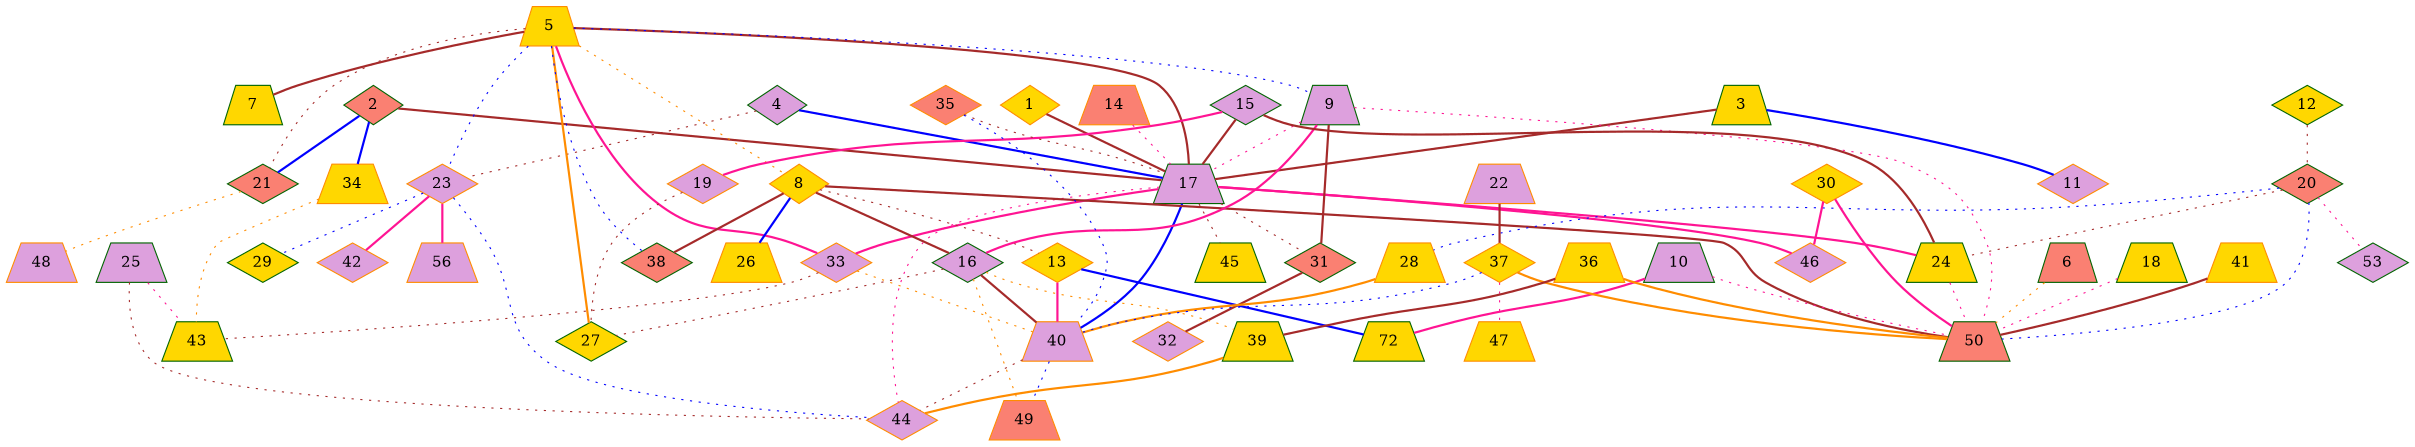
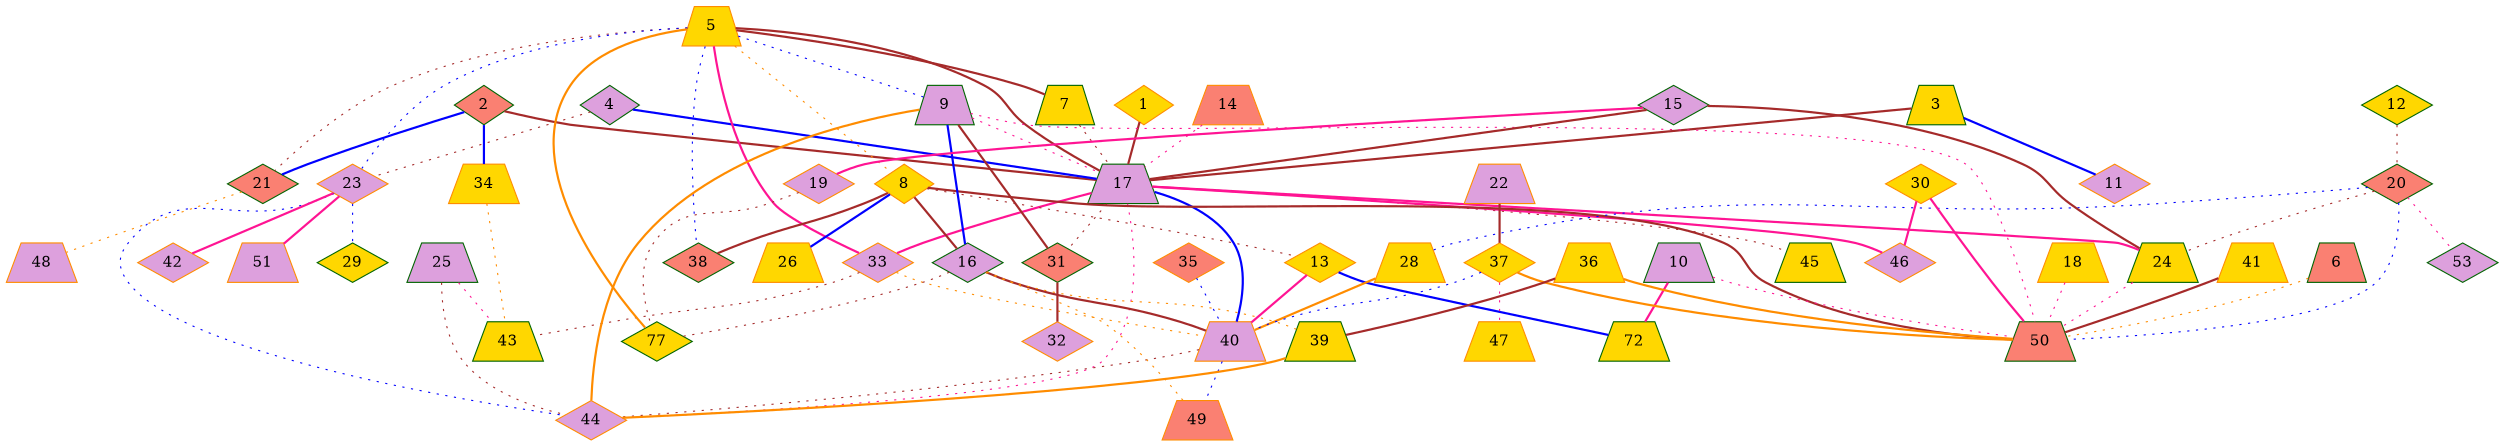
  graph {
    node [color=darkorange fillcolor=gold shape=trapezium style=filled]
    edge [color=brown style=bold weight=1.0]
    1 [shape=diamond]
    17 [color=darkgreen fillcolor=plum]
    33 [fillcolor=plum shape=diamond]
    31 [color=darkgreen fillcolor=salmon shape=diamond]
    44 [fillcolor=plum shape=diamond]
    40 [fillcolor=plum]
    24 [color=darkgreen]
    45 [color=darkgreen]
    46 [fillcolor=plum shape=diamond]
    2 [color=darkgreen fillcolor=salmon shape=diamond]
    21 [color=darkgreen fillcolor=salmon shape=diamond]
    34
    48 [fillcolor=plum]
    43 [color=darkgreen]
    3 [color=darkgreen]
    11 [fillcolor=plum shape=diamond]
    4 [color=darkgreen fillcolor=plum shape=diamond]
    23 [fillcolor=plum shape=diamond]
    29 [color=darkgreen shape=diamond]
    42 [fillcolor=plum shape=diamond]
-   51 [fillcolor=plum label=56]
+   51 [fillcolor=plum]
    5
    7 [color=darkgreen]
    8 [shape=diamond]
    9 [color=darkgreen fillcolor=plum]
-   27 [color=darkgreen shape=diamond]
+   27 [color=darkgreen shape=diamond label=77]
    38 [color=darkgreen fillcolor=salmon shape=diamond]
    50 [color=darkgreen fillcolor=salmon]
    13 [shape=diamond]
    16 [color=darkgreen fillcolor=plum shape=diamond]
    26
    6 [color=darkgreen fillcolor=salmon]
    n33 [color=darkgreen label=72]
    39 [color=darkgreen]
    49 [fillcolor=salmon]
    32 [fillcolor=plum shape=diamond]
    10 [color=darkgreen fillcolor=plum]
    12 [color=darkgreen shape=diamond]
    20 [color=darkgreen fillcolor=salmon shape=diamond]
    28
    53 [color=darkgreen fillcolor=plum shape=diamond]
    14 [fillcolor=salmon]
    15 [color=darkgreen fillcolor=plum shape=diamond]
    19 [fillcolor=plum shape=diamond]
-   18 [color=darkgreen]
+   18
    22 [fillcolor=plum]
    37 [shape=diamond]
    47
    25 [color=darkgreen fillcolor=plum]
    30 [shape=diamond]
    35 [fillcolor=salmon shape=diamond]
    36
    41
    1 -- 17
    17 -- 33 [color=deeppink]
    17 -- 31 [style=dotted]
    17 -- 44 [color=deeppink style=dotted]
    17 -- 40 [color=blue]
    17 -- 24 [color=deeppink]
    17 -- 45 [style=dotted]
    17 -- 46 [color=deeppink]
    33 -- 40 [color=darkorange style=dotted]
    33 -- 43 [style=dotted]
    31 -- 32
    40 -- 44 [style=dotted]
    40 -- 49 [color=blue style=dotted]
    24 -- 50 [color=deeppink style=dotted]
    2 -- 17
    2 -- 21 [color=blue]
    2 -- 34 [color=blue]
    21 -- 48 [color=darkorange style=dotted]
    34 -- 43 [color=darkorange style=dotted]
    3 -- 17
    3 -- 11 [color=blue]
    4 -- 17 [color=blue]
    4 -- 23 [style=dotted]
    23 -- 44 [color=blue style=dotted]
    23 -- 29 [color=blue style=dotted]
    23 -- 42 [color=deeppink]
    23 -- 51 [color=deeppink]
    5 -- 17
    5 -- 33 [color=deeppink]
    5 -- 21 [style=dotted]
    5 -- 23 [color=blue style=dotted]
    5 -- 7
    5 -- 8 [color=darkorange style=dotted]
    5 -- 9 [color=blue style=dotted]
    5 -- 27 [color=darkorange]
    5 -- 38 [color=blue style=dotted]
-   35 -- 17 [style=dotted]
+   7 -- 17 [style=dotted]
    8 -- 38
    8 -- 50
    8 -- 13 [style=dotted]
    8 -- 16
    8 -- 26 [color=blue]
    9 -- 17 [color=deeppink style=dotted weight=2.0]
    9 -- 31
+   9 -- 44 [color=darkorange weight=2.0]
    9 -- 50 [color=deeppink style=dotted]
-   9 -- 16 [color=deeppink]
+   9 -- 16 [color=blue]
    13 -- 40 [color=deeppink]
    13 -- n33 [color=blue]
    16 -- 40
    16 -- 27 [style=dotted]
    16 -- 39 [color=darkorange style=dotted]
    16 -- 49 [color=darkorange style=dotted]
    6 -- 50 [color=darkorange style=dotted]
    39 -- 44 [color=darkorange]
    10 -- 50 [color=deeppink style=dotted]
    10 -- n33 [color=deeppink]
    12 -- 20 [style=dotted]
    20 -- 24 [style=dotted]
    20 -- 50 [color=blue style=dotted weight=2.0]
    20 -- 28 [color=blue style=dotted]
    20 -- 53 [color=deeppink style=dotted]
    28 -- 40 [color=darkorange]
    14 -- 17 [color=deeppink style=dotted]
    15 -- 17
    15 -- 24 [weight=2.0]
    15 -- 19 [color=deeppink]
    19 -- 27 [style=dotted]
    18 -- 50 [color=deeppink style=dotted]
    22 -- 37
    37 -- 40 [color=blue style=dotted]
    37 -- 50 [color=darkorange]
    37 -- 47 [color=deeppink style=dotted]
    25 -- 44 [style=dotted]
    25 -- 43 [color=deeppink style=dotted]
    30 -- 46 [color=deeppink]
    30 -- 50 [color=deeppink]
    35 -- 40 [color=blue style=dotted]
    36 -- 50 [color=darkorange]
    36 -- 39
    41 -- 50
  }
